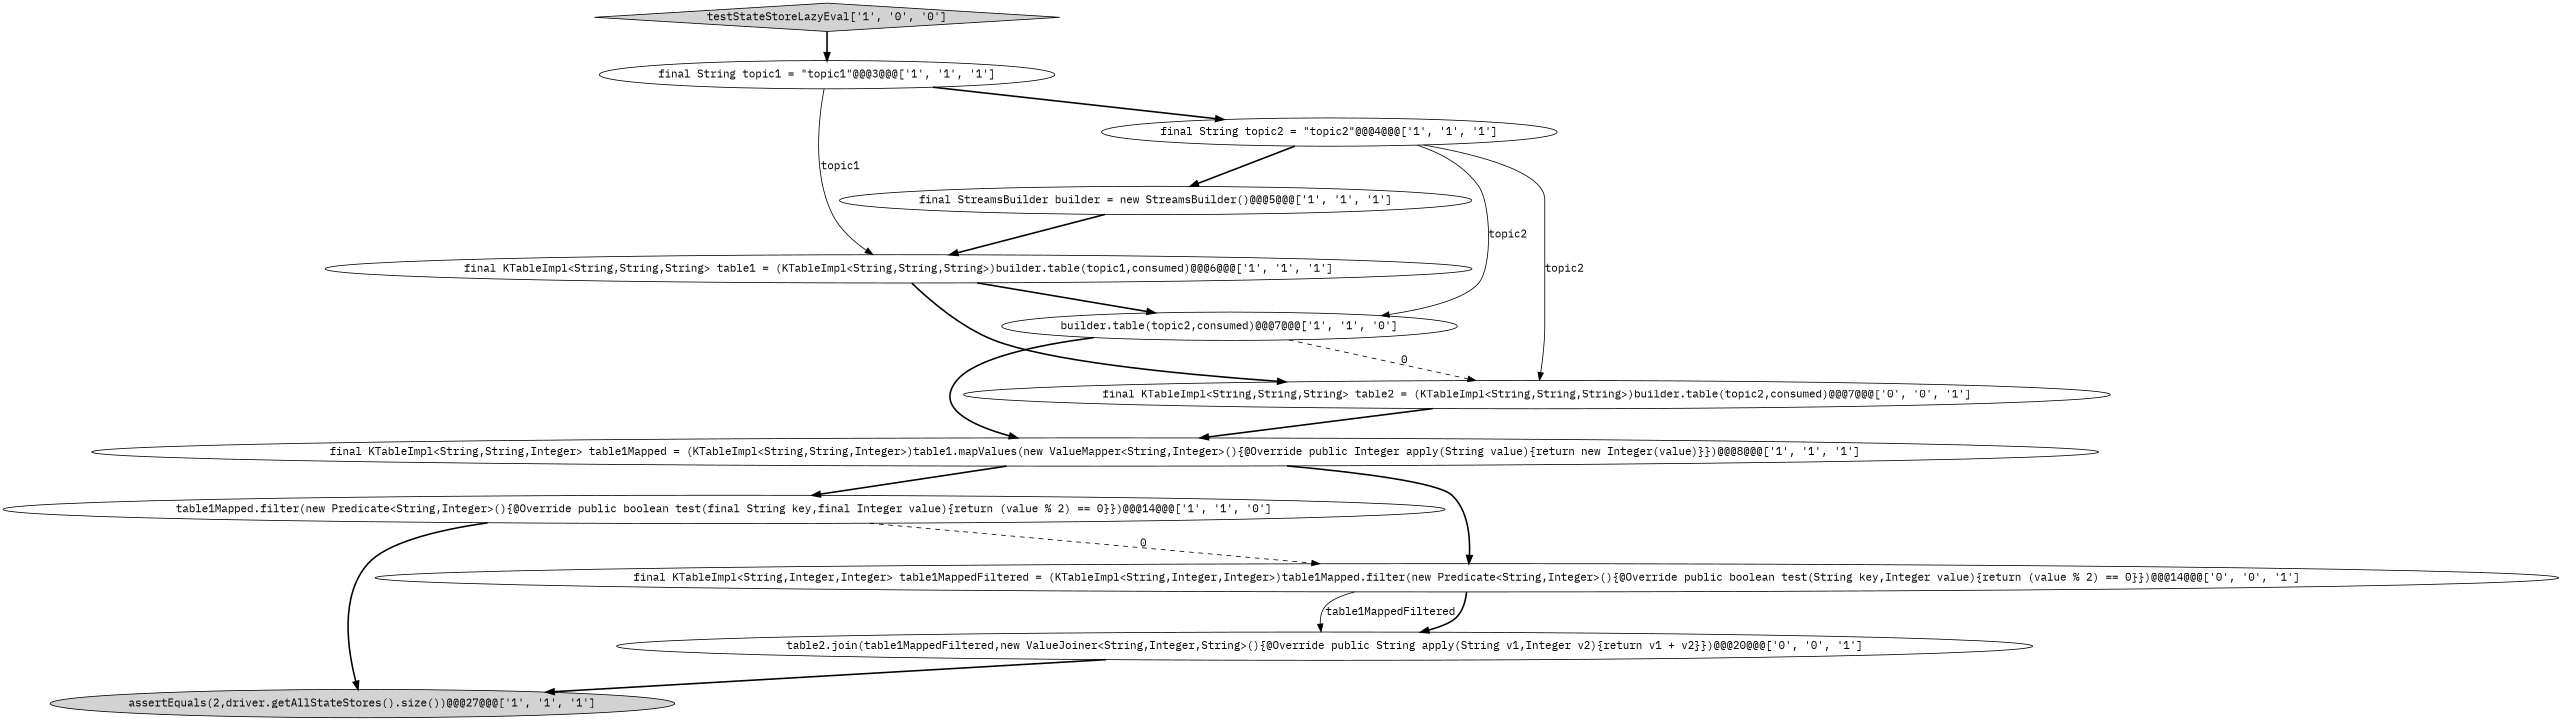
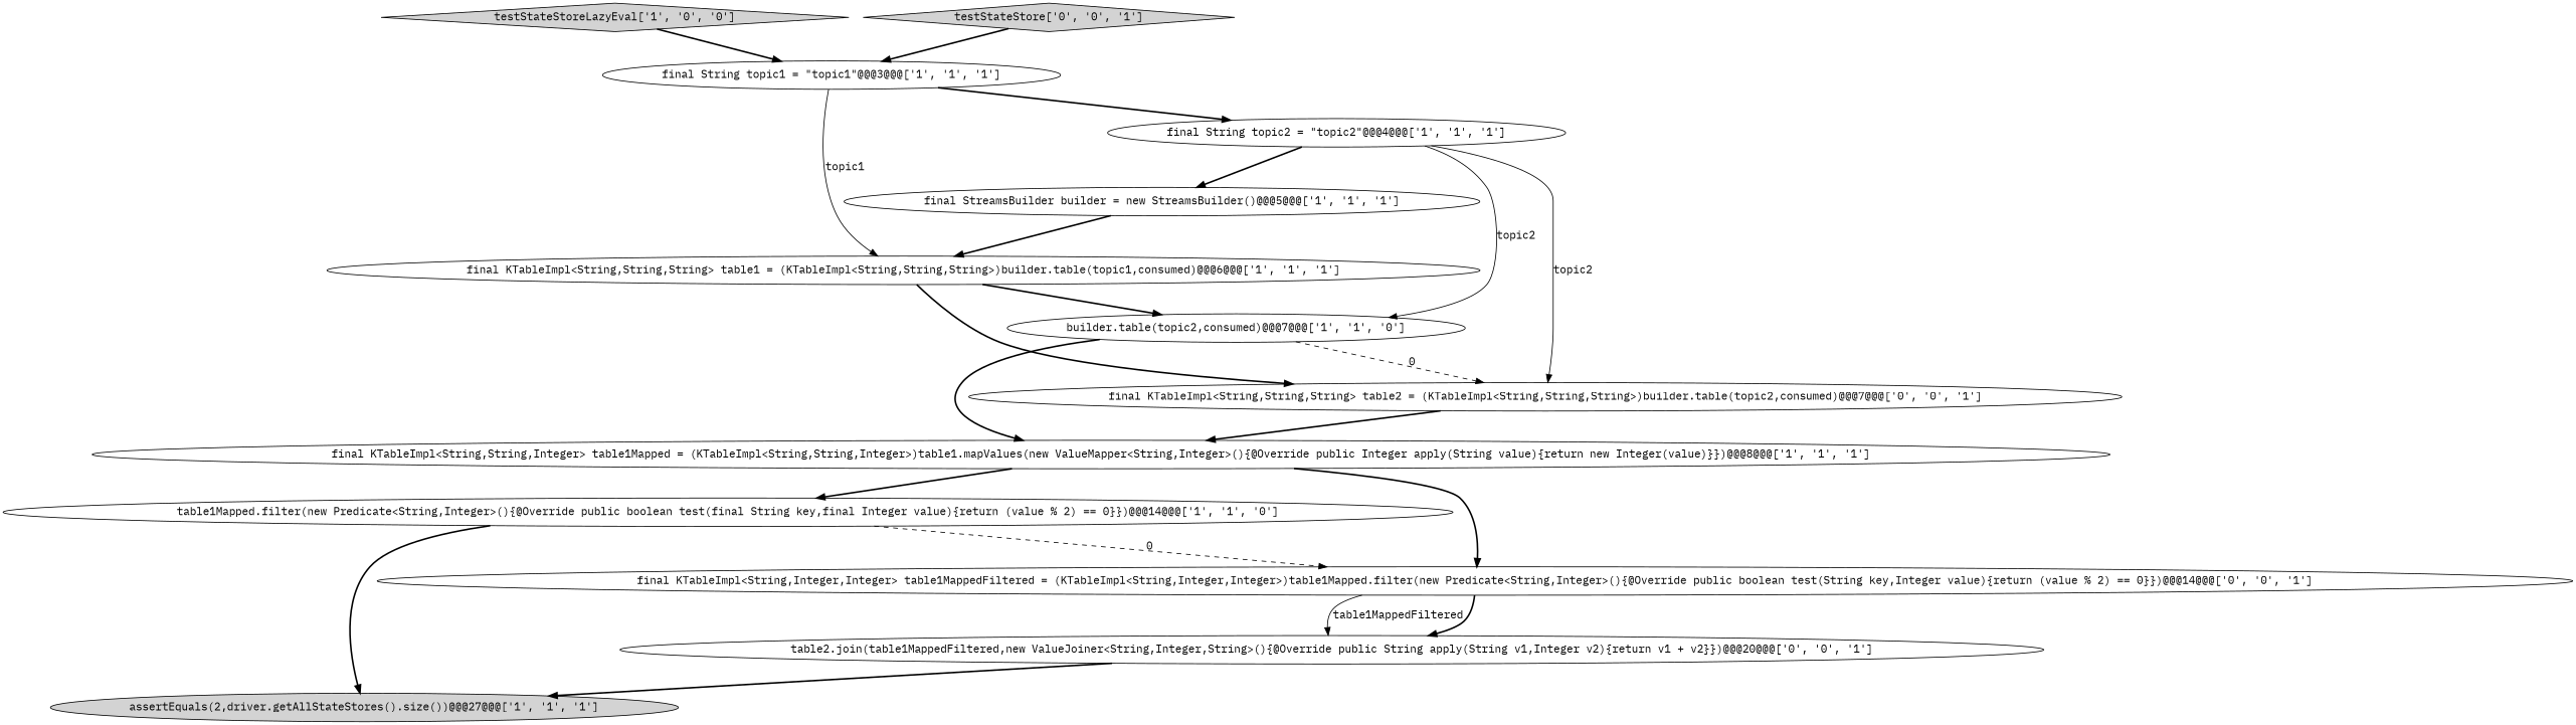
  digraph {
    fontname="IBM Plex Mono"
    node [fillcolor=white fontname="IBM Plex Mono" shape=ellipse style=filled]
    edge [fontname="IBM Plex Mono" style=bold]
    n1 [label="table1Mapped.filter(new Predicate<String,Integer>(){@Override public boolean test(final String key,final Integer value){return (value % 2) == 0}})@@@14@@@['1', '1', '0']"]
    n2 [fillcolor=lightgray label="assertEquals(2,driver.getAllStateStores().size())@@@27@@@['1', '1', '1']"]
    n3 [label="final KTableImpl<String,Integer,Integer> table1MappedFiltered = (KTableImpl<String,Integer,Integer>)table1Mapped.filter(new Predicate<String,Integer>(){@Override public boolean test(String key,Integer value){return (value % 2) == 0}})@@@14@@@['0', '0', '1']"]
    n4 [label="table2.join(table1MappedFiltered,new ValueJoiner<String,Integer,String>(){@Override public String apply(String v1,Integer v2){return v1 + v2}})@@@20@@@['0', '0', '1']"]
    n5 [label="final StreamsBuilder builder = new StreamsBuilder()@@@5@@@['1', '1', '1']"]
    n6 [label="final KTableImpl<String,String,String> table1 = (KTableImpl<String,String,String>)builder.table(topic1,consumed)@@@6@@@['1', '1', '1']"]
    n7 [label="final KTableImpl<String,String,String> table2 = (KTableImpl<String,String,String>)builder.table(topic2,consumed)@@@7@@@['0', '0', '1']"]
    n8 [label="builder.table(topic2,consumed)@@@7@@@['1', '1', '0']"]
    n9 [label="final String topic2 = \"topic2\"@@@4@@@['1', '1', '1']"]
    n10 [label="final KTableImpl<String,String,Integer> table1Mapped = (KTableImpl<String,String,Integer>)table1.mapValues(new ValueMapper<String,Integer>(){@Override public Integer apply(String value){return new Integer(value)}})@@@8@@@['1', '1', '1']"]
    n11 [fillcolor=lightgray label="testStateStoreLazyEval['1', '0', '0']" shape=diamond]
    n12 [label="final String topic1 = \"topic1\"@@@3@@@['1', '1', '1']"]
+   n13 [fillcolor=lightgray label="testStateStore['0', '0', '1']" shape=diamond]
    n1 -> n2
    n1 -> n3 [label=0 style=dashed]
    n3 -> n4 [label=table1MappedFiltered style=solid]
    n3 -> n4
    n4 -> n2
    n5 -> n6
    n6 -> n7
    n6 -> n8
    n7 -> n10
    n8 -> n7 [label=0 style=dashed]
    n8 -> n10
    n9 -> n5
    n9 -> n7 [label=topic2 style=solid]
    n9 -> n8 [label=topic2 style=solid]
    n10 -> n1
    n10 -> n3
    n11 -> n12
    n12 -> n6 [label=topic1 style=solid]
    n12 -> n9
+   n13 -> n12
  }
